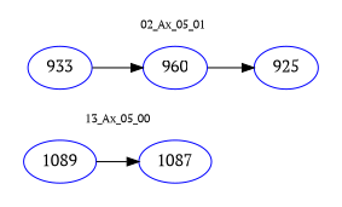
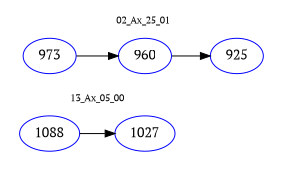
  digraph {
    fontname="PT Serif"
    rankdir=LR
    node [color=blue fontname="PT Serif"]
    edge [color=black fontname="PT Serif"]
-   n1 [label=1089]
-   n2 [label=1087]
-   n3 [label=933]
+   n1 [label=1088]
+   n2 [label=1027]
+   n3 [label=973]
    n4 [label=960]
    n5 [label=925]
    subgraph cluster_1 {
      color=white
      fontsize=10
      label="13_Ax_05_00"
      n1
      n2
    }
    subgraph cluster_2 {
      color=white
      fontsize=10
-     label="02_Ax_05_01"
+     label="02_Ax_25_01"
      n3
      n4
      n5
    }
    n1 -> n2
    n3 -> n4
    n4 -> n5
  }
